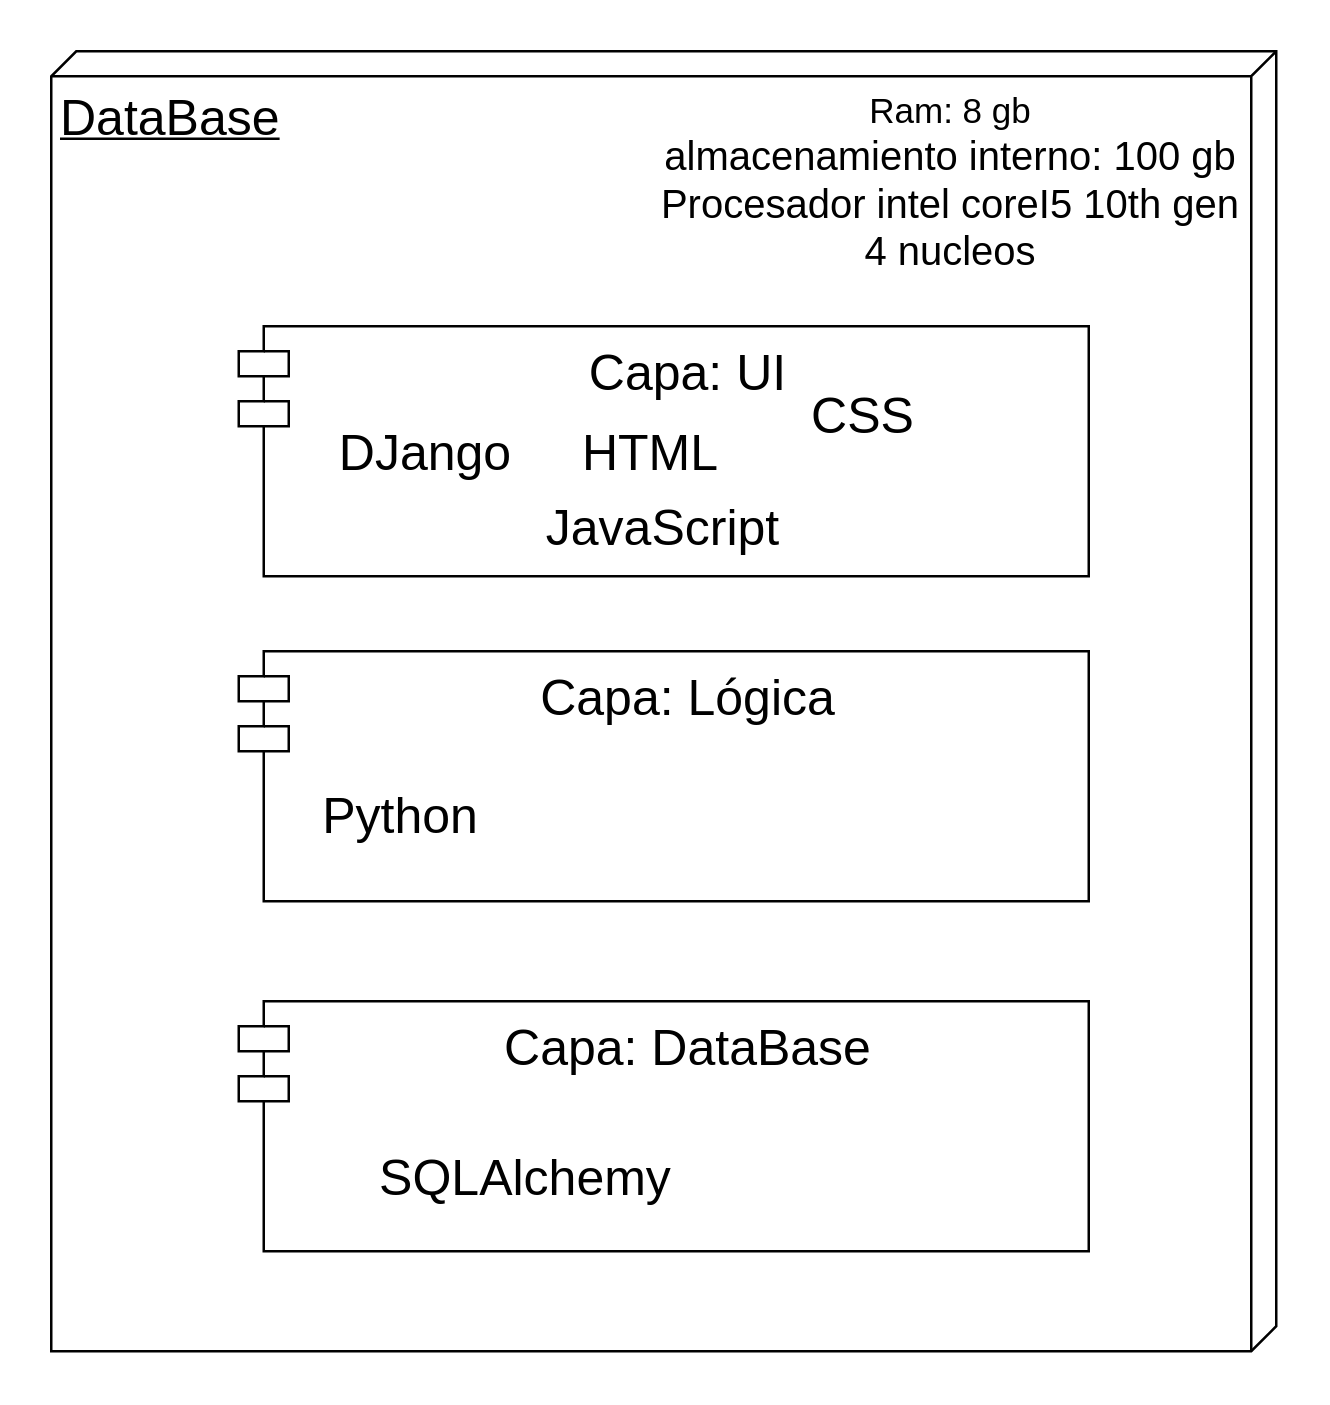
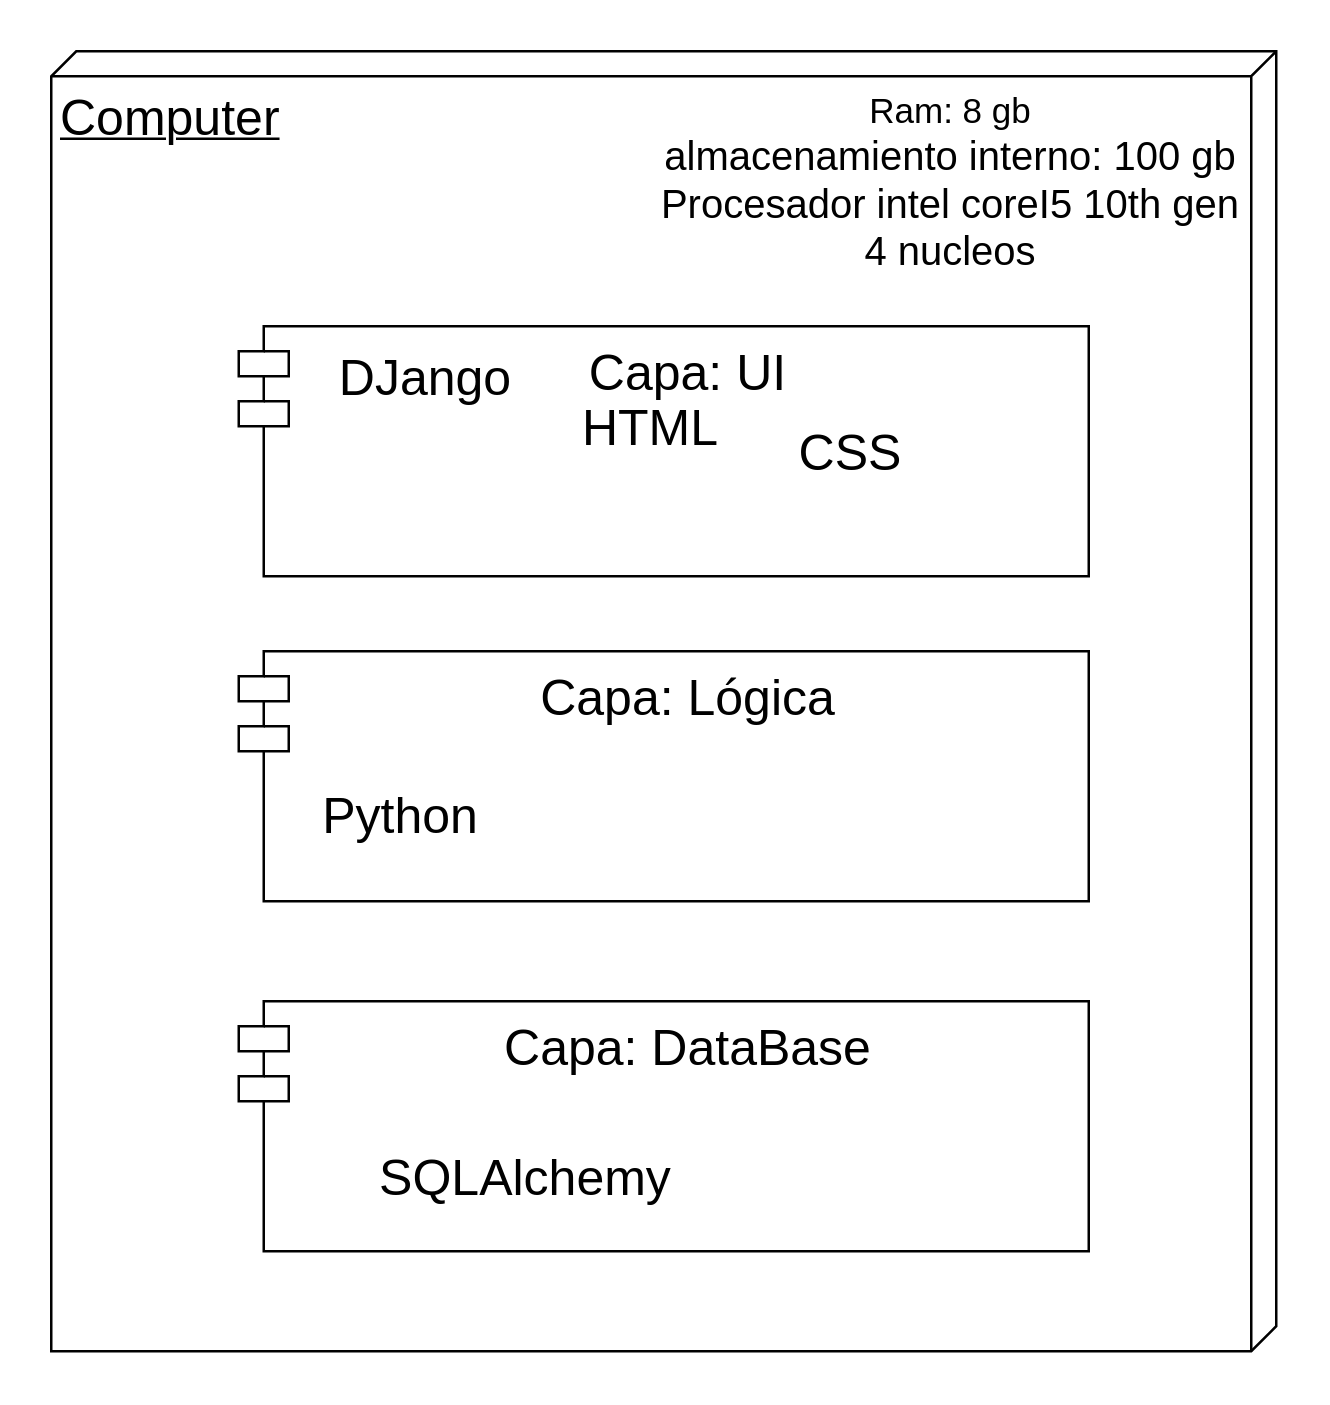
  <mxCell id="0" />
  <mxCell id="1" parent="0" />
- <mxCell id="2" value="&lt;font style=&quot;font-size: 20px;&quot;&gt;DataBase&lt;/font&gt;" style="verticalAlign=top;align=left;spacingTop=8;spacingLeft=2;spacingRight=12;shape=cube;size=10;direction=south;fontStyle=4;html=1;whiteSpace=wrap;" parent="1" vertex="1"><mxGeometry x="20" y="20" width="490" height="520" as="geometry" /></mxCell>
+ <mxCell id="2" value="&lt;font style=&quot;font-size: 20px;&quot;&gt;Computer&lt;/font&gt;" style="verticalAlign=top;align=left;spacingTop=8;spacingLeft=2;spacingRight=12;shape=cube;size=10;direction=south;fontStyle=4;html=1;whiteSpace=wrap;" parent="1" vertex="1"><mxGeometry x="20" y="20" width="490" height="520" as="geometry" /></mxCell>
  <mxCell id="3" value="&lt;font style=&quot;font-size: 14px;&quot;&gt;Ram: 8 gb&lt;/font&gt;&lt;div&gt;&lt;font size=&quot;3&quot;&gt;almacenamiento interno: 100 gb&lt;/font&gt;&lt;/div&gt;&lt;div&gt;&lt;font size=&quot;3&quot;&gt;Procesador intel coreI5 10th gen 4 nucleos&lt;/font&gt;&lt;/div&gt;&lt;div&gt;&lt;br&gt;&lt;/div&gt;" style="text;html=1;align=center;verticalAlign=middle;whiteSpace=wrap;rounded=0;" parent="1" vertex="1"><mxGeometry x="260" y="50" width="240" height="60" as="geometry" /></mxCell>
  <mxCell id="4" value="&lt;font style=&quot;font-size: 20px;&quot;&gt;Capa: UI&lt;/font&gt;" style="shape=module;align=left;spacingLeft=20;align=center;verticalAlign=top;whiteSpace=wrap;html=1;" parent="1" vertex="1"><mxGeometry x="95" y="130" width="340" height="100" as="geometry" /></mxCell>
  <mxCell id="5" value="&lt;font style=&quot;font-size: 20px;&quot;&gt;Capa: Lógica&lt;/font&gt;" style="shape=module;align=left;spacingLeft=20;align=center;verticalAlign=top;whiteSpace=wrap;html=1;" parent="1" vertex="1"><mxGeometry x="95" y="260" width="340" height="100" as="geometry" /></mxCell>
  <mxCell id="6" value="&lt;font style=&quot;font-size: 20px;&quot;&gt;Capa: DataBase&lt;/font&gt;" style="shape=module;align=left;spacingLeft=20;align=center;verticalAlign=top;whiteSpace=wrap;html=1;" parent="1" vertex="1"><mxGeometry x="95" y="400" width="340" height="100" as="geometry" /></mxCell>
  <mxCell id="7" value="&lt;font style=&quot;font-size: 20px;&quot;&gt;SQLAlchemy&lt;/font&gt;" style="text;html=1;align=center;verticalAlign=middle;whiteSpace=wrap;rounded=0;" parent="1" vertex="1"><mxGeometry x="155" y="455" width="110" height="30" as="geometry" /></mxCell>
- <mxCell id="8" value="&lt;font style=&quot;font-size: 20px;&quot;&gt;DJango&lt;/font&gt;" style="text;html=1;align=center;verticalAlign=middle;whiteSpace=wrap;rounded=0;" parent="1" vertex="1"><mxGeometry x="140" y="165" width="60" height="30" as="geometry" /></mxCell>
+ <mxCell id="8" value="&lt;font style=&quot;font-size: 20px;&quot;&gt;DJango&lt;/font&gt;" style="text;html=1;align=center;verticalAlign=middle;whiteSpace=wrap;rounded=0;" parent="1" vertex="1"><mxGeometry x="140" y="135" width="60" height="30" as="geometry" /></mxCell>
  <mxCell id="9" value="&lt;font style=&quot;font-size: 20px;&quot;&gt;Python&lt;/font&gt;" style="text;html=1;align=center;verticalAlign=middle;whiteSpace=wrap;rounded=0;" vertex="1" parent="1"><mxGeometry x="130" y="310" width="60" height="30" as="geometry" /></mxCell>
- <mxCell id="10" value="&lt;font style=&quot;font-size: 20px;&quot;&gt;HTML&lt;/font&gt;" style="text;html=1;align=center;verticalAlign=middle;whiteSpace=wrap;rounded=0;" vertex="1" parent="1"><mxGeometry x="230" y="165" width="60" height="30" as="geometry" /></mxCell>
- <mxCell id="11" value="&lt;font style=&quot;font-size: 20px;&quot;&gt;CSS&lt;/font&gt;" style="text;html=1;align=center;verticalAlign=middle;whiteSpace=wrap;rounded=0;" vertex="1" parent="1"><mxGeometry x="315" y="150" width="60" height="30" as="geometry" /></mxCell>
- <mxCell id="12" value="&lt;font style=&quot;font-size: 20px;&quot;&gt;JavaScript&lt;/font&gt;" style="text;html=1;align=center;verticalAlign=middle;whiteSpace=wrap;rounded=0;" vertex="1" parent="1"><mxGeometry x="235" y="195" width="60" height="30" as="geometry" /></mxCell>
+ <mxCell id="10" value="&lt;font style=&quot;font-size: 20px;&quot;&gt;HTML&lt;/font&gt;" style="text;html=1;align=center;verticalAlign=middle;whiteSpace=wrap;rounded=0;" vertex="1" parent="1"><mxGeometry x="230" y="155" width="60" height="30" as="geometry" /></mxCell>
+ <mxCell id="11" value="&lt;font style=&quot;font-size: 20px;&quot;&gt;CSS&lt;/font&gt;" style="text;html=1;align=center;verticalAlign=middle;whiteSpace=wrap;rounded=0;" vertex="1" parent="1"><mxGeometry x="310" y="165" width="60" height="30" as="geometry" /></mxCell>
